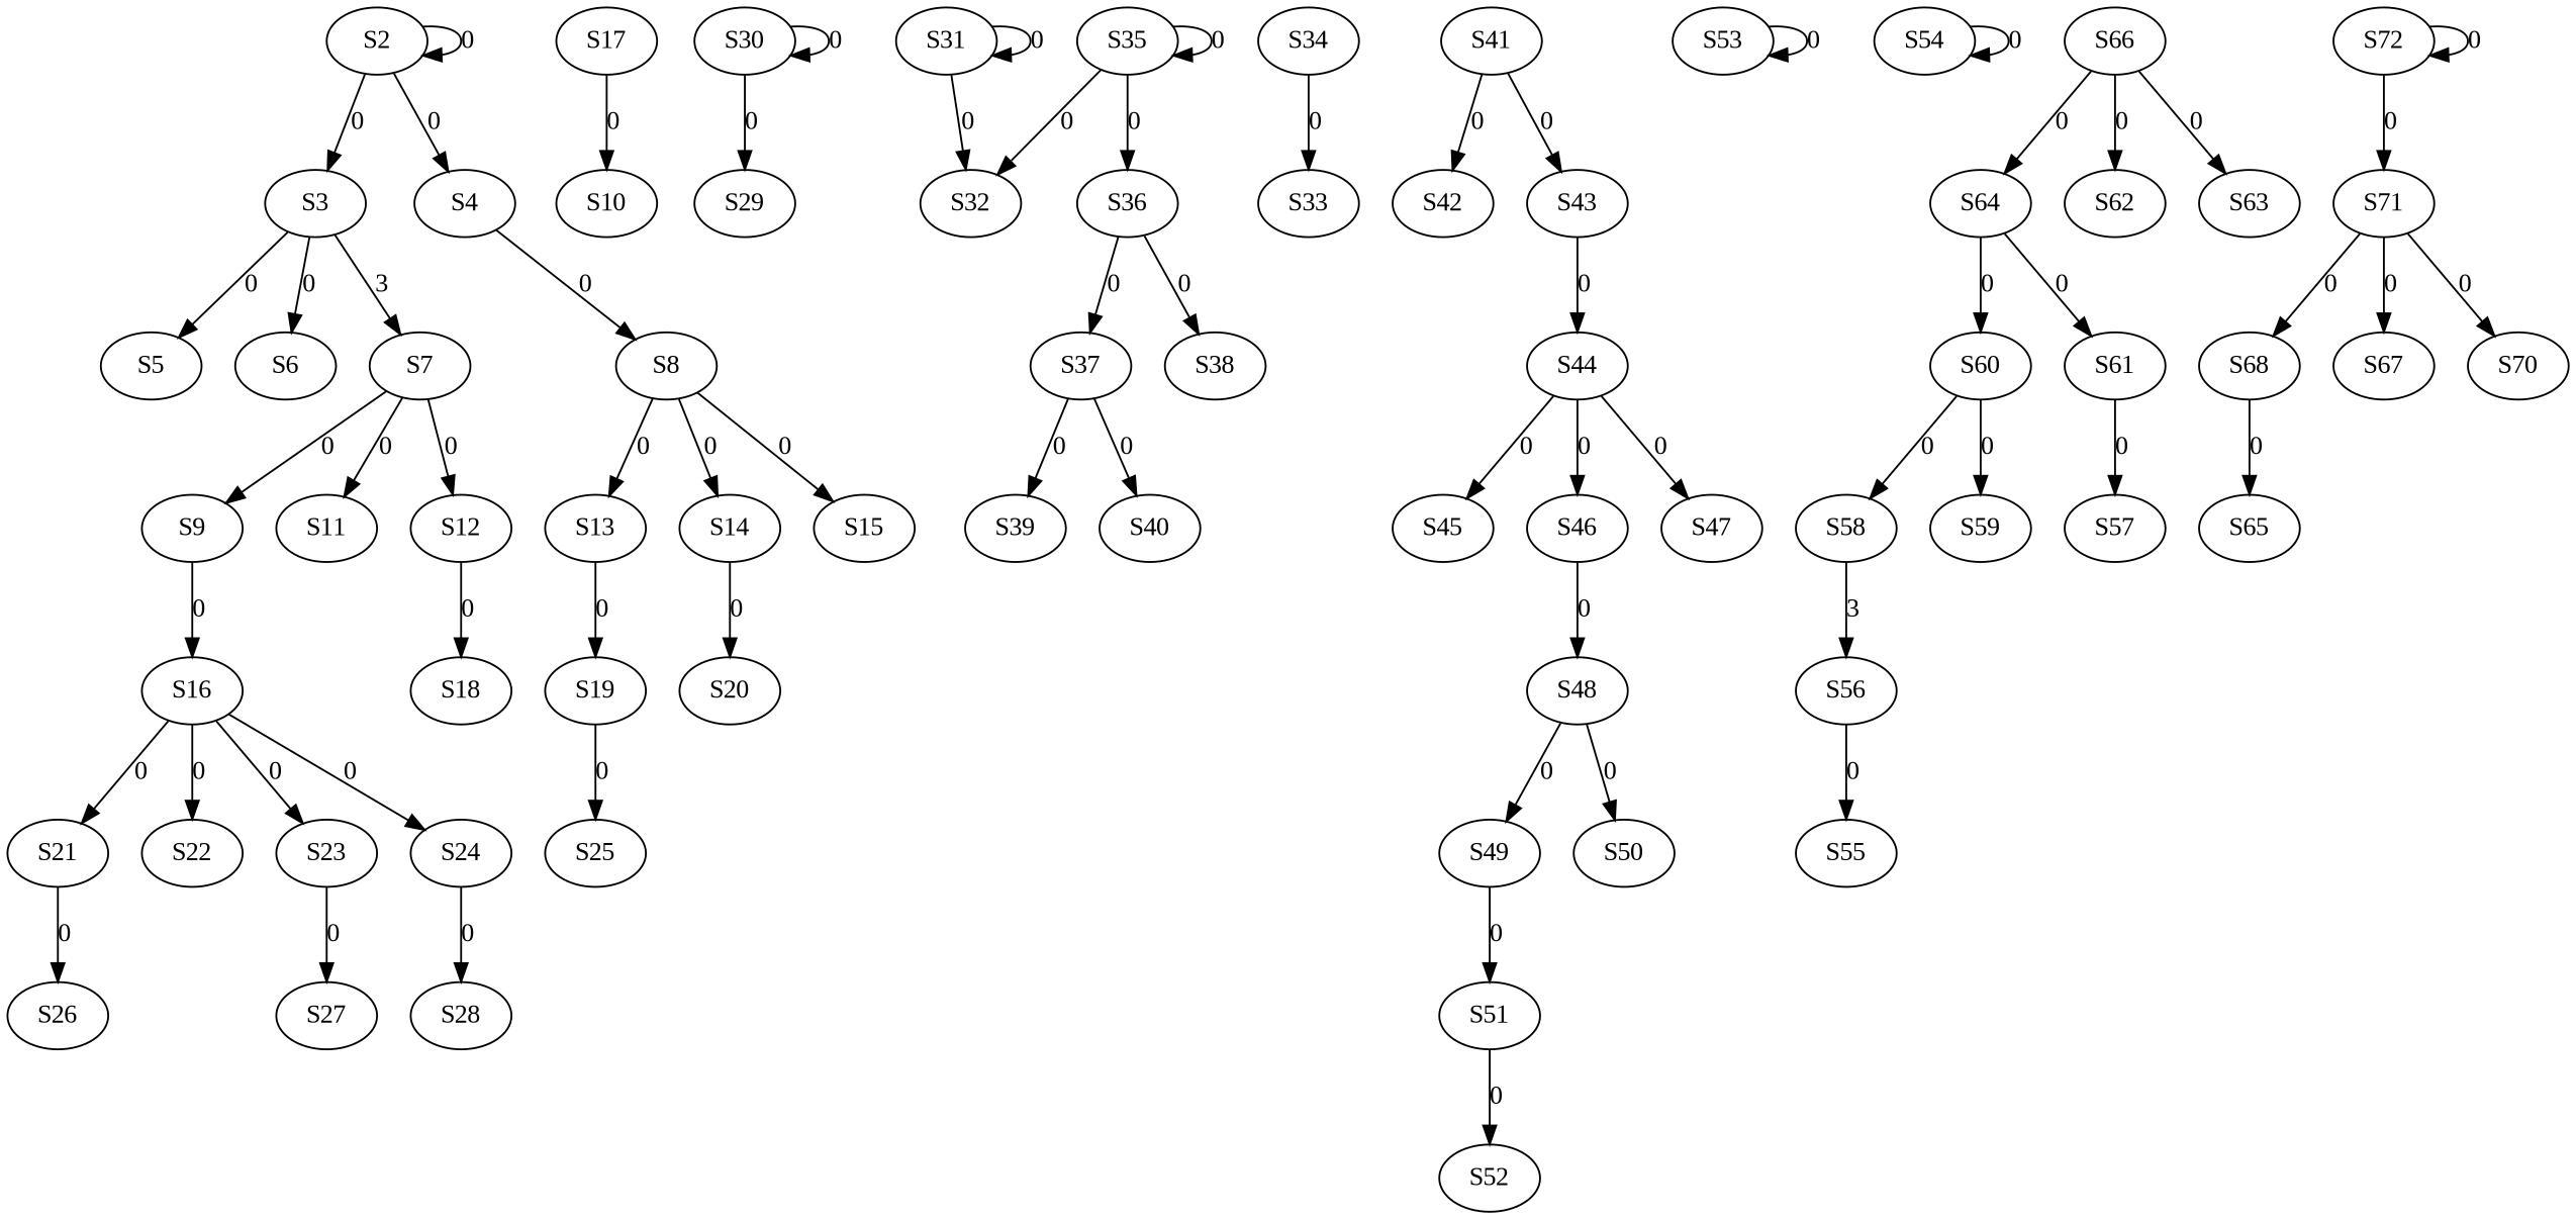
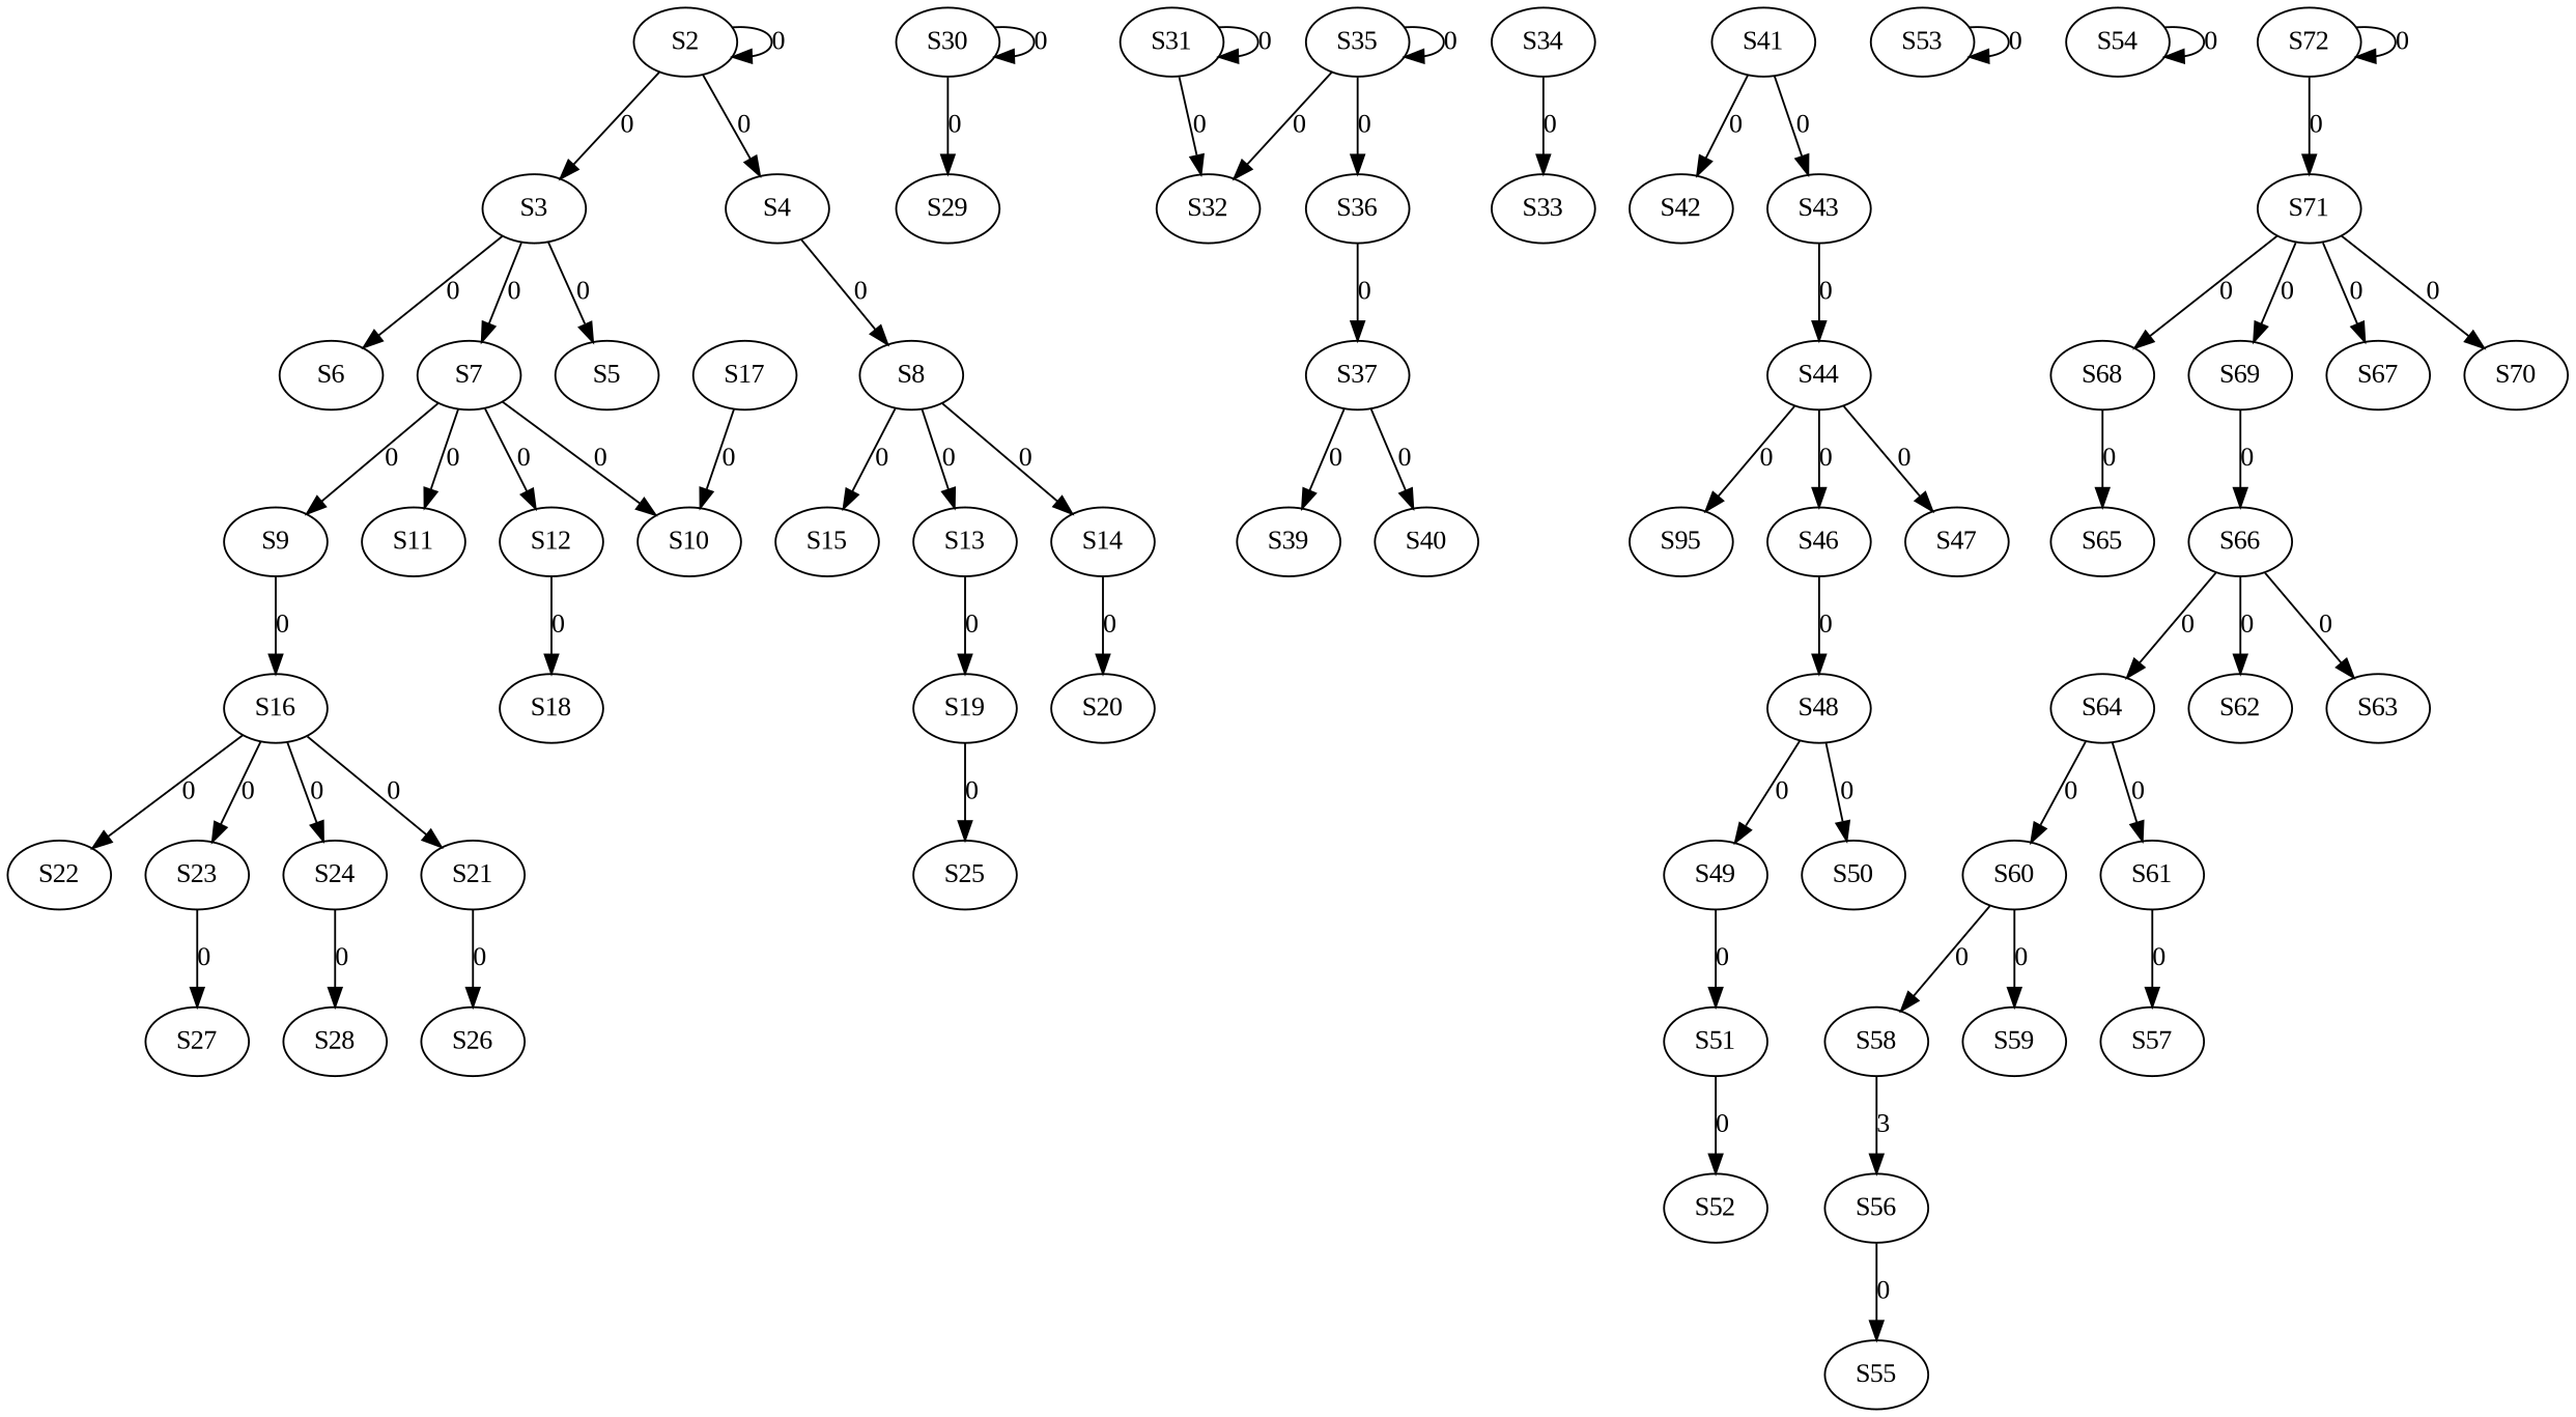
  strict digraph {
    fontname="Liberation Serif"
    node [fontname="Liberation Serif"]
    edge [fontname="Liberation Serif"]
    S2
    S3
    S4
    S5
    S6
    S7
    S8
    S9
    S10
    S11
    S12
    S13
    S14
    S15
    S16
    S18
    S19
    S20
    S21
    S22
    S23
    S24
    S17
    S25
    S26
    S27
    S28
    S30
    S29
    S31
    S32
    S34
    S33
    S35
    S36
    S37
-   S38
    S39
    S40
    S41
    S42
    S43
    S44
-   S45
+   S45 [label=S95]
    S46
    S47
    S48
    S49
    S50
    S51
    S52
    S53
    S54
    S56
    S55
    S58
    S60
    S59
    S64
    S61
    S57
    S66
    S62
    S63
    S68
    S65
+   S69
    S71
    S67
    S70
    S72
    S2 -> S2 [label=0]
    S2 -> S3 [label=0]
    S2 -> S4 [label=0]
    S3 -> S5 [label=0]
    S3 -> S6 [label=0]
-   S3 -> S7 [label=3]
+   S3 -> S7 [label=0]
    S4 -> S8 [label=0]
    S7 -> S9 [label=0]
+   S7 -> S10 [label=0]
    S7 -> S11 [label=0]
    S7 -> S12 [label=0]
    S8 -> S13 [label=0]
    S8 -> S14 [label=0]
    S8 -> S15 [label=0]
    S9 -> S16 [label=0]
    S12 -> S18 [label=0]
    S13 -> S19 [label=0]
    S14 -> S20 [label=0]
    S16 -> S21 [label=0]
    S16 -> S22 [label=0]
    S16 -> S23 [label=0]
    S16 -> S24 [label=0]
    S19 -> S25 [label=0]
    S21 -> S26 [label=0]
    S23 -> S27 [label=0]
    S24 -> S28 [label=0]
    S17 -> S10 [label=0]
    S30 -> S30 [label=0]
    S30 -> S29 [label=0]
    S31 -> S31 [label=0]
    S31 -> S32 [label=0]
    S34 -> S33 [label=0]
    S35 -> S32 [label=0]
    S35 -> S35 [label=0]
    S35 -> S36 [label=0]
    S36 -> S37 [label=0]
-   S36 -> S38 [label=0]
    S37 -> S39 [label=0]
    S37 -> S40 [label=0]
    S41 -> S42 [label=0]
    S41 -> S43 [label=0]
    S43 -> S44 [label=0]
    S44 -> S45 [label=0]
    S44 -> S46 [label=0]
    S44 -> S47 [label=0]
    S46 -> S48 [label=0]
    S48 -> S49 [label=0]
    S48 -> S50 [label=0]
    S49 -> S51 [label=0]
    S51 -> S52 [label=0]
    S53 -> S53 [label=0]
    S54 -> S54 [label=0]
    S56 -> S55 [label=0]
    S58 -> S56 [label=3]
    S60 -> S58 [label=0]
    S60 -> S59 [label=0]
    S64 -> S60 [label=0]
    S64 -> S61 [label=0]
    S61 -> S57 [label=0]
    S66 -> S64 [label=0]
    S66 -> S62 [label=0]
    S66 -> S63 [label=0]
    S68 -> S65 [label=0]
+   S69 -> S66 [label=0]
    S71 -> S68 [label=0]
+   S71 -> S69 [label=0]
    S71 -> S67 [label=0]
    S71 -> S70 [label=0]
    S72 -> S71 [label=0]
    S72 -> S72 [label=0]
  }
